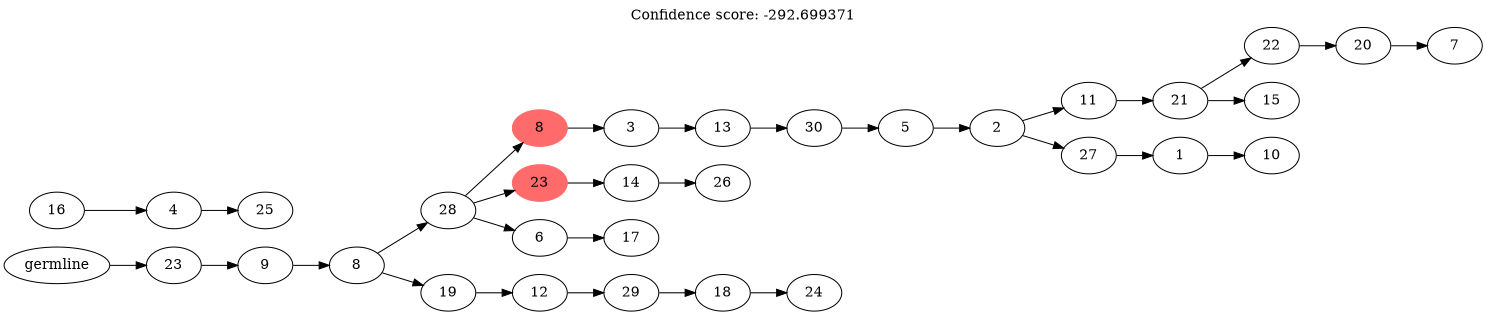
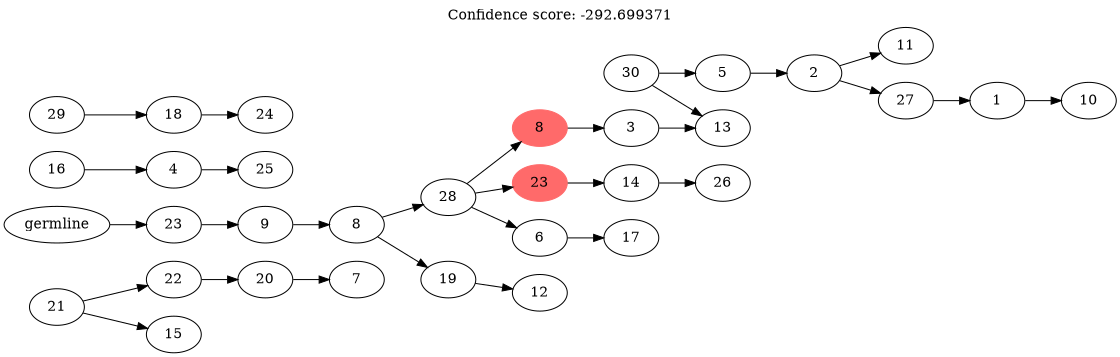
  digraph {
    label="Confidence score: -292.699371"
    labelloc=t
    rankdir=LR
    n1 [label=20]
    n2 [label=7]
    n3 [label=22]
    n4 [label=15]
    n5 [label=21]
    n6 [label=11]
    n7 [label=1]
    n8 [label=10]
    n9 [label=27]
    n10 [label=2]
    n11 [label=5]
    n12 [label=30]
    n13 [label=13]
    n14 [label=3]
    n15 [color=indianred1 label=8 style=filled]
    n16 [label=4]
    n17 [label=25]
    n18 [label=16]
    n19 [label=26]
    n20 [label=14]
    n21 [color=indianred1 label=23 style=filled]
    n22 [label=6]
    n23 [label=17]
    n24 [label=28]
    n25 [label=18]
    n26 [label=24]
    n27 [label=29]
    n28 [label=12]
    n29 [label=19]
    n30 [label=8]
    n31 [label=9]
    n32 [label=23]
    n33 [label=germline]
    n1 -> n2
    n3 -> n1
    n5 -> n3
    n5 -> n4
-   n6 -> n5
    n7 -> n8
    n9 -> n7
    n10 -> n6
    n10 -> n9
    n11 -> n10
    n12 -> n11
-   n13 -> n12
+   n12 -> n13
    n14 -> n13
    n15 -> n14
    n16 -> n17
    n18 -> n16
    n20 -> n19
    n21 -> n20
    n22 -> n23
    n24 -> n15
    n24 -> n21
    n24 -> n22
    n25 -> n26
    n27 -> n25
-   n28 -> n27
    n29 -> n28
    n30 -> n24
    n30 -> n29
    n31 -> n30
    n32 -> n31
    n33 -> n32
  }
